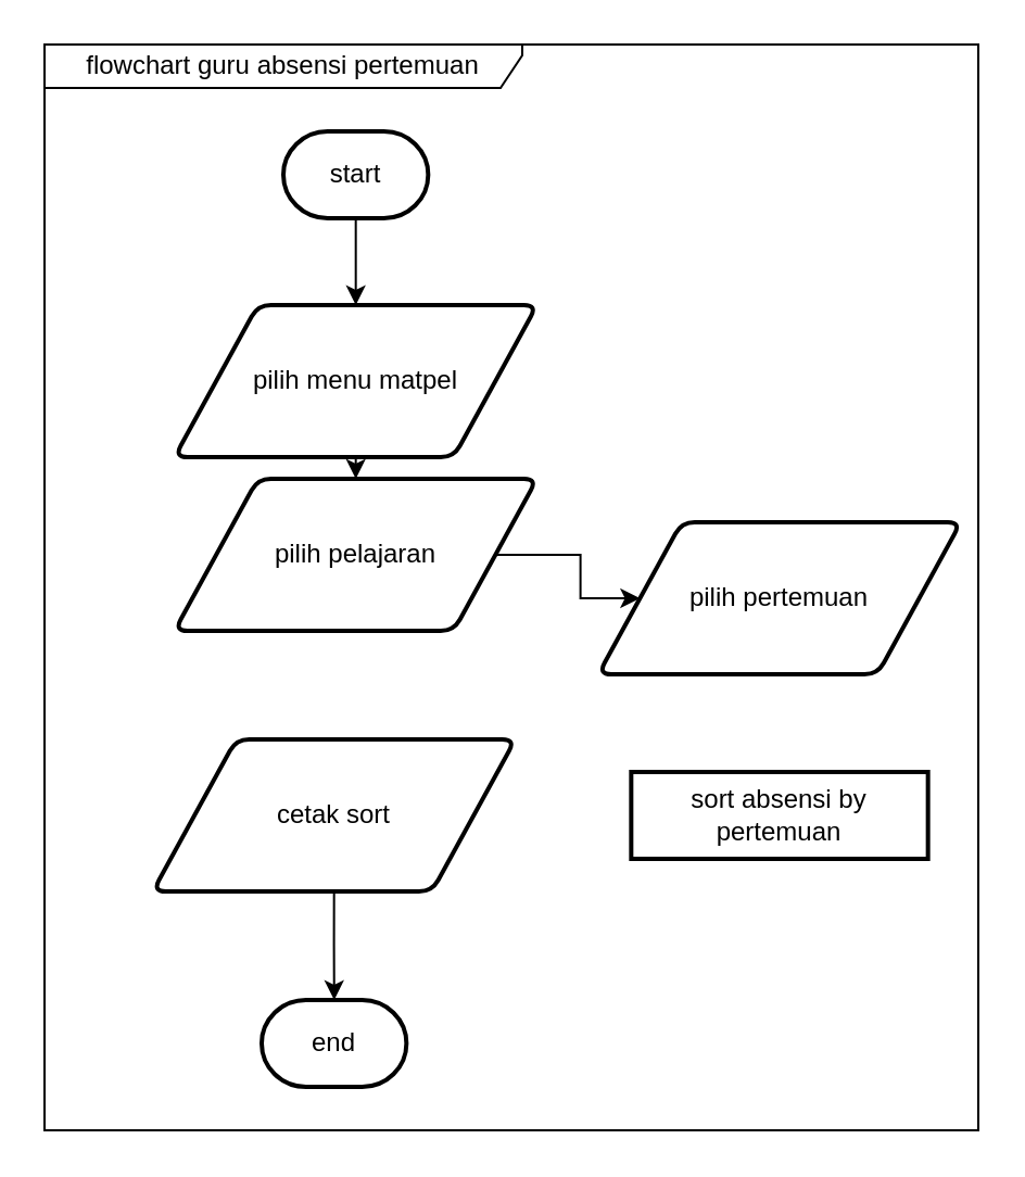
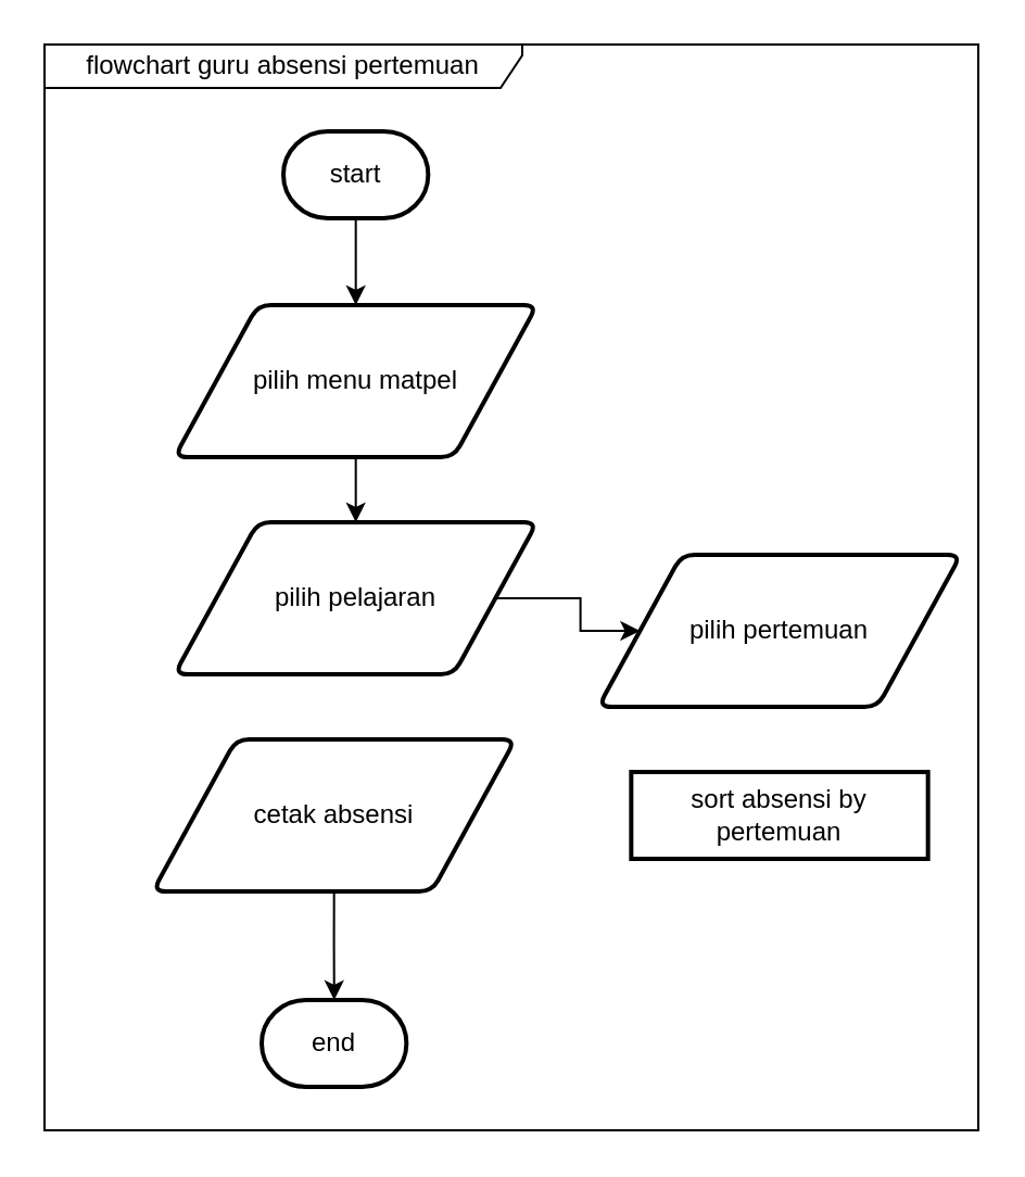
  <mxCell id="0" />
  <mxCell id="1" parent="0" />
  <mxCell id="2" style="edgeStyle=orthogonalEdgeStyle;rounded=0;orthogonalLoop=1;jettySize=auto;html=1;exitX=0.5;exitY=1;exitDx=0;exitDy=0;exitPerimeter=0;" parent="1" source="3" target="5" edge="1"><mxGeometry relative="1" as="geometry" /></mxCell>
  <mxCell id="3" value="start" style="strokeWidth=2;html=1;shape=mxgraph.flowchart.terminator;whiteSpace=wrap;fillColor=#FFFFFF;" parent="1" vertex="1"><mxGeometry x="130" y="60" width="66.67" height="40" as="geometry" /></mxCell>
  <mxCell id="4" style="edgeStyle=orthogonalEdgeStyle;rounded=0;orthogonalLoop=1;jettySize=auto;html=1;exitX=0.5;exitY=1;exitDx=0;exitDy=0;entryX=0.5;entryY=0;entryDx=0;entryDy=0;" parent="1" source="5" target="9" edge="1"><mxGeometry relative="1" as="geometry" /></mxCell>
  <mxCell id="5" value="pilih menu matpel" style="shape=parallelogram;html=1;strokeWidth=2;perimeter=parallelogramPerimeter;whiteSpace=wrap;rounded=1;arcSize=12;size=0.23;fillColor=#FFFFFF;" parent="1" vertex="1"><mxGeometry x="79.84" y="140" width="167" height="70" as="geometry" /></mxCell>
  <mxCell id="6" value="end" style="strokeWidth=2;html=1;shape=mxgraph.flowchart.terminator;whiteSpace=wrap;fillColor=#FFFFFF;" parent="1" vertex="1"><mxGeometry x="120" y="460" width="66.67" height="40" as="geometry" /></mxCell>
  <mxCell id="7" value="flowchart guru absensi pertemuan" style="shape=umlFrame;whiteSpace=wrap;html=1;fillColor=#FFFFFF;width=220;height=20;" parent="1" vertex="1"><mxGeometry x="20" y="20" width="430" height="500" as="geometry" /></mxCell>
  <mxCell id="8" style="edgeStyle=orthogonalEdgeStyle;rounded=0;orthogonalLoop=1;jettySize=auto;html=1;exitX=1;exitY=0.5;exitDx=0;exitDy=0;" edge="1" parent="1" source="9" target="10"><mxGeometry relative="1" as="geometry" /></mxCell>
- <mxCell id="9" value="pilih pelajaran" style="shape=parallelogram;html=1;strokeWidth=2;perimeter=parallelogramPerimeter;whiteSpace=wrap;rounded=1;arcSize=12;size=0.23;fillColor=#FFFFFF;" parent="1" vertex="1"><mxGeometry x="79.84" y="220" width="167" height="70" as="geometry" /></mxCell>
- <mxCell id="10" value="pilih pertemuan" style="shape=parallelogram;html=1;strokeWidth=2;perimeter=parallelogramPerimeter;whiteSpace=wrap;rounded=1;arcSize=12;size=0.23;fillColor=#FFFFFF;" vertex="1" parent="1"><mxGeometry x="275" y="240" width="167" height="70" as="geometry" /></mxCell>
+ <mxCell id="9" value="pilih pelajaran" style="shape=parallelogram;html=1;strokeWidth=2;perimeter=parallelogramPerimeter;whiteSpace=wrap;rounded=1;arcSize=12;size=0.23;fillColor=#FFFFFF;" parent="1" vertex="1"><mxGeometry x="79.84" y="240" width="167" height="70" as="geometry" /></mxCell>
+ <mxCell id="10" value="pilih pertemuan" style="shape=parallelogram;html=1;strokeWidth=2;perimeter=parallelogramPerimeter;whiteSpace=wrap;rounded=1;arcSize=12;size=0.23;fillColor=#FFFFFF;" vertex="1" parent="1"><mxGeometry x="275" y="255" width="167" height="70" as="geometry" /></mxCell>
  <mxCell id="11" value="sort absensi by pertemuan" style="whiteSpace=wrap;html=1;absoluteArcSize=1;arcSize=14;strokeWidth=2;fillColor=#FFFFFF;rounded=0;" vertex="1" parent="1"><mxGeometry x="290.17" y="355" width="136.66" height="40" as="geometry" /></mxCell>
  <mxCell id="12" style="edgeStyle=orthogonalEdgeStyle;rounded=0;orthogonalLoop=1;jettySize=auto;html=1;exitX=0.5;exitY=1;exitDx=0;exitDy=0;" edge="1" parent="1" source="13" target="6"><mxGeometry relative="1" as="geometry" /></mxCell>
- <mxCell id="13" value="cetak sort" style="shape=parallelogram;html=1;strokeWidth=2;perimeter=parallelogramPerimeter;whiteSpace=wrap;rounded=1;arcSize=12;size=0.23;fillColor=#FFFFFF;" vertex="1" parent="1"><mxGeometry x="69.84" y="340" width="167" height="70" as="geometry" /></mxCell>
+ <mxCell id="13" value="cetak absensi" style="shape=parallelogram;html=1;strokeWidth=2;perimeter=parallelogramPerimeter;whiteSpace=wrap;rounded=1;arcSize=12;size=0.23;fillColor=#FFFFFF;" vertex="1" parent="1"><mxGeometry x="69.84" y="340" width="167" height="70" as="geometry" /></mxCell>
